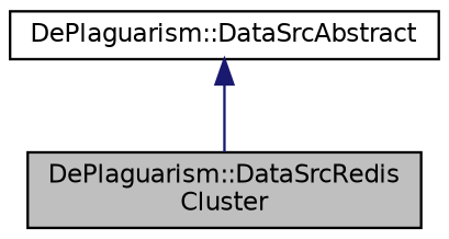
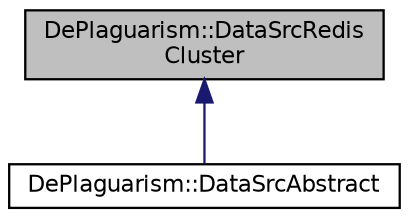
  digraph {
    node [color=black fontname=Helvetica fontsize=10 shape=record style=filled]
    n1 [fillcolor=grey75 fontcolor=black height=0.2 label="DePlaguarism::DataSrcRedis\lCluster" width=0.4]
    n2 [fillcolor=white height=0.2 label="DePlaguarism::DataSrcAbstract" width=0.4]
-   n2 -> n1 [color=midnightblue dir=back fontname=Helvetica fontsize=10 labelfontname=Helvetica labelfontsize=10 style=solid]
+   n1 -> n2 [color=midnightblue dir=back fontname=Helvetica fontsize=10 labelfontname=Helvetica labelfontsize=10 style=solid]
  }
